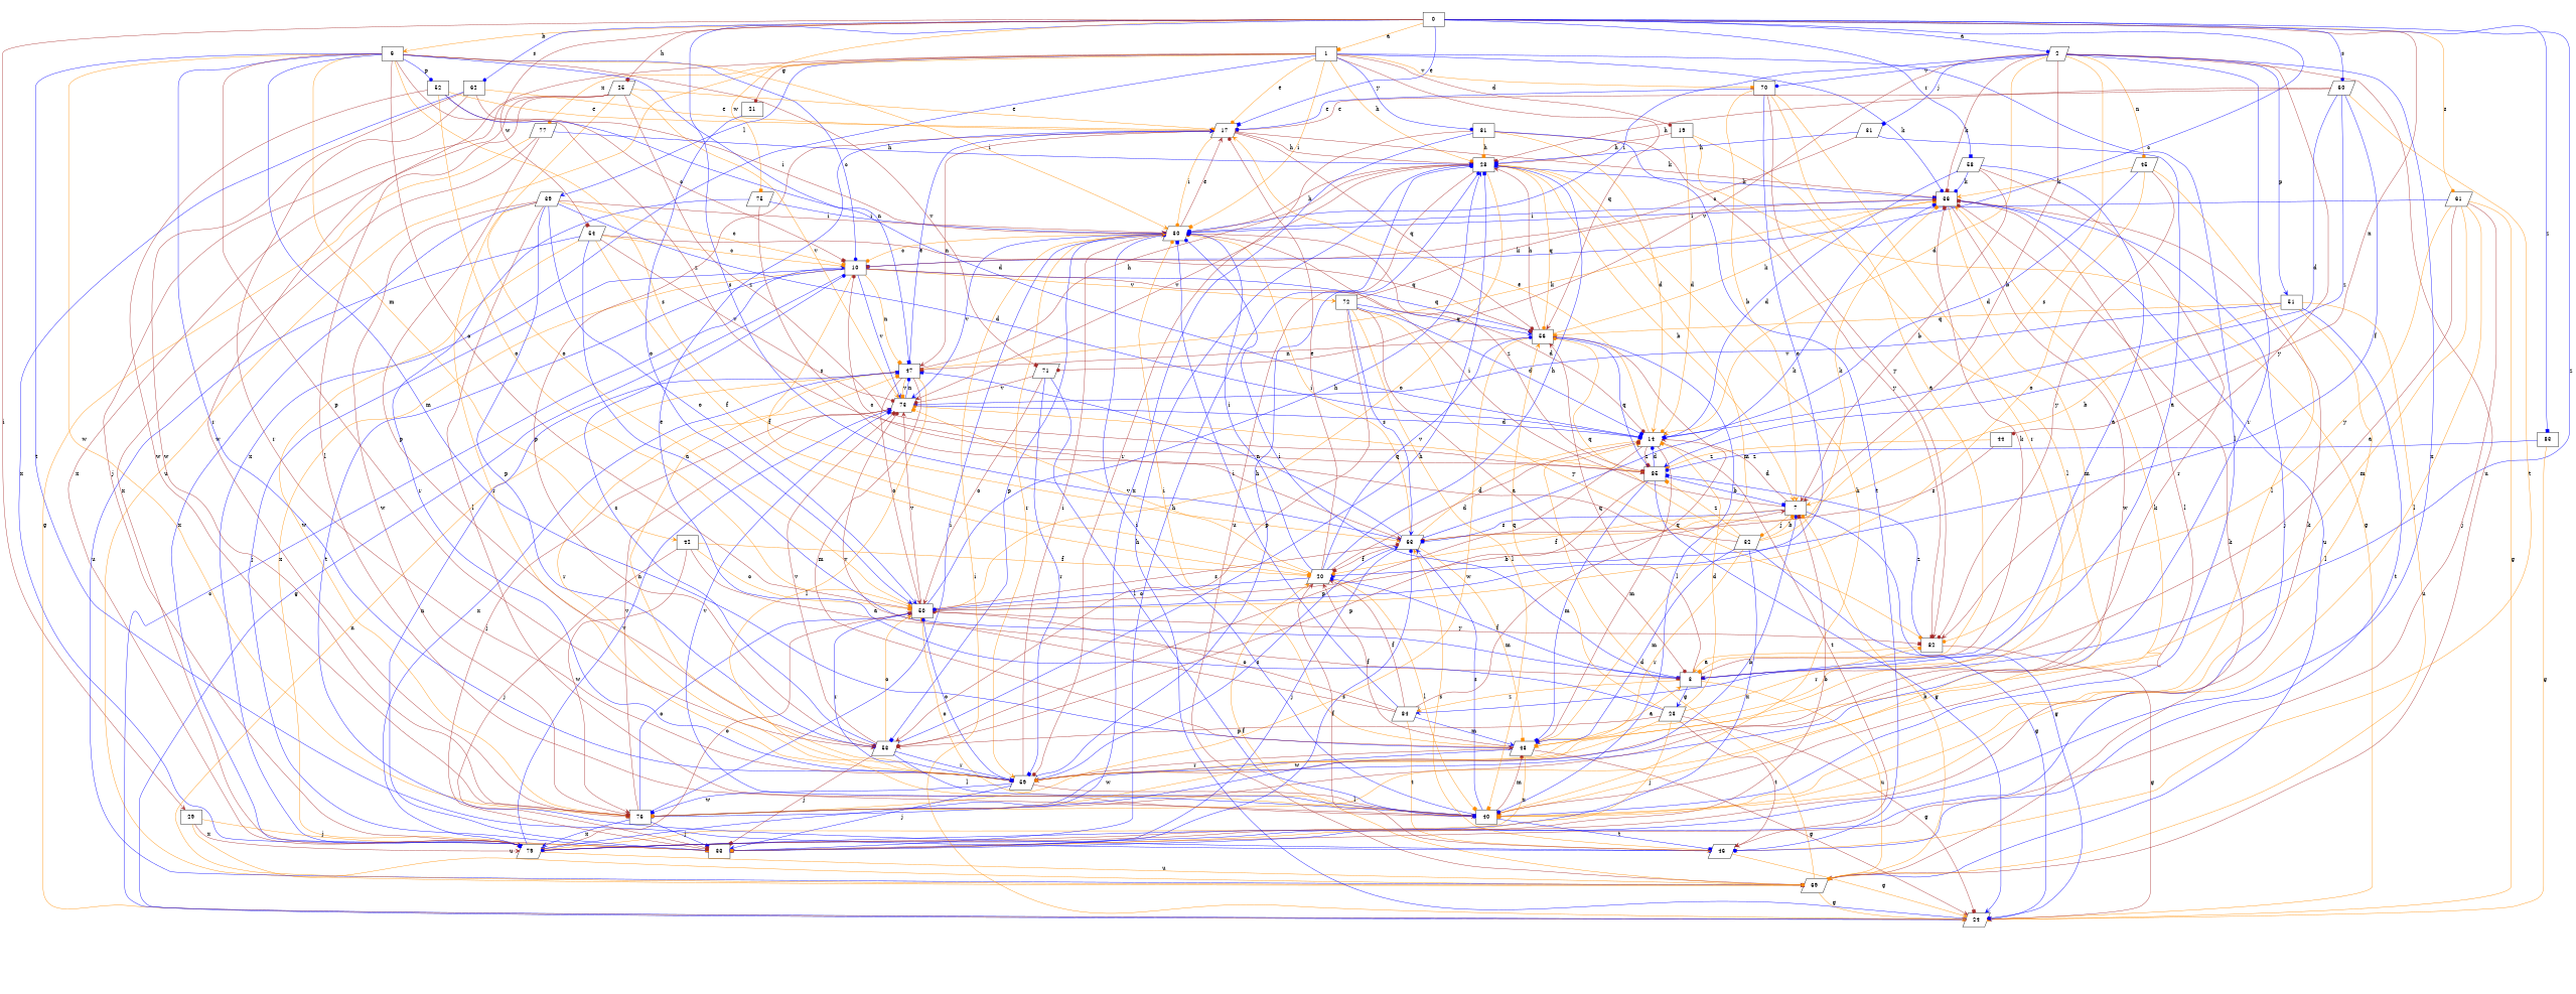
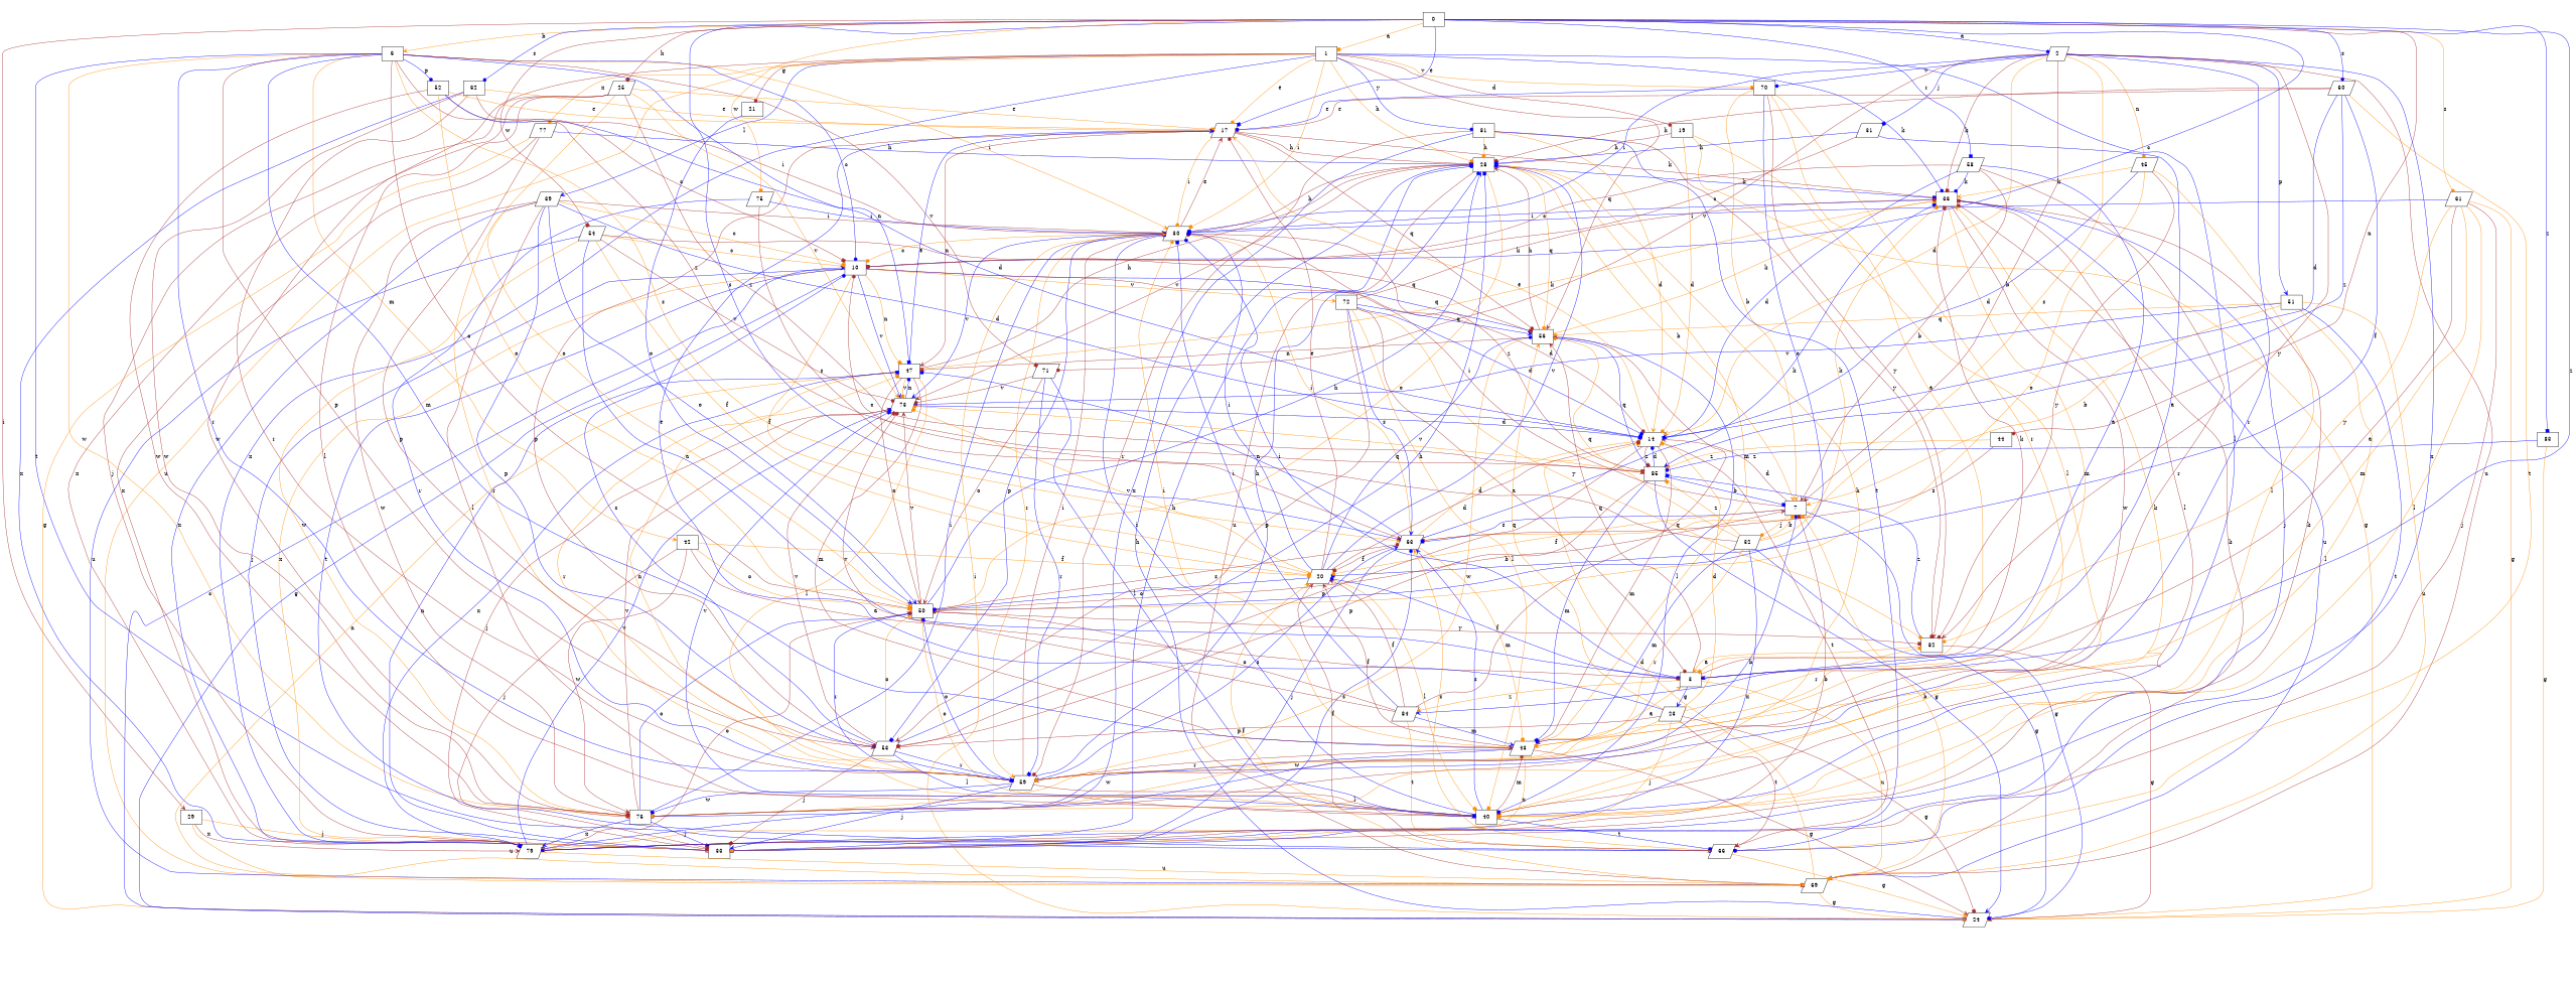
  strict digraph {
    node [shape=box]
    edge [arrowhead=box color=blue]
    0
    1
    2 [shape=parallelogram]
    6
    10
    17 [shape=parallelogram]
    25 [shape=parallelogram]
    29
    44
    58 [shape=parallelogram]
    60 [shape=parallelogram]
    61 [shape=parallelogram]
    62
    63 [shape=parallelogram]
    n15 [label=54 shape=parallelogram]
    75 [shape=parallelogram]
    83
    84 [shape=parallelogram]
    n19 [label=19]
    21
    28
    30 [shape=parallelogram]
    36
    39 [shape=parallelogram]
    40
    56
    69 [shape=parallelogram]
    70
    76
    77 [shape=parallelogram]
    79 [shape=parallelogram]
    81
    7
    14 [shape=parallelogram]
    31 [shape=parallelogram]
    45 [shape=parallelogram]
    51
    59 [shape=parallelogram]
    71 [shape=parallelogram]
    82
    42
    43 [shape=parallelogram]
    47
    50
    52
    53 [shape=parallelogram]
-   66 [shape=parallelogram label=46]
+   66 [shape=parallelogram]
    85
    20 [shape=parallelogram]
    24 [shape=parallelogram]
    33
    72
    73 [shape=parallelogram]
    3
    32 [shape=parallelogram]
    23 [shape=parallelogram]
    0 -> 1 [color=darkorange label=a]
    0 -> 2 [arrowhead=dot label=a]
    0 -> 6 [arrowhead=vee color=darkorange label=b]
    0 -> 10 [label=c]
    0 -> 17 [label=e]
    0 -> 25 [color=brown label=h]
    0 -> 29 [arrowhead=vee color=brown label=i]
    0 -> 44 [arrowhead=dot color=brown label=n]
    0 -> 58 [label=r]
    0 -> 60 [arrowhead=dot label=s]
    0 -> 61 [arrowhead=dot color=darkorange label=s]
    0 -> 62 [arrowhead=dot label=s]
    0 -> 63 [label=s]
    0 -> n15 [color=brown label=w]
    0 -> 75 [color=darkorange label=w]
    0 -> 83 [label=z]
    0 -> 84 [arrowhead=vee label=z]
    1 -> 17 [arrowhead=dot color=darkorange label=e]
    1 -> n19 [arrowhead=dot color=brown label=d]
    1 -> 21 [arrowhead=dot color=brown label=g]
    1 -> 28 [arrowhead=dot color=darkorange label=h]
    1 -> 30 [color=darkorange label=i]
    1 -> 36 [arrowhead=dot label=k]
    1 -> 39 [arrowhead=vee label=l]
    1 -> 40 [label=l]
    1 -> 56 [arrowhead=vee color=brown label=q]
    1 -> 69 [arrowhead=vee color=darkorange label=u]
    1 -> 70 [color=darkorange label=v]
    1 -> 76 [color=brown label=w]
    1 -> 77 [arrowhead=dot color=darkorange label=x]
    1 -> 79 [label=x]
    1 -> 81 [arrowhead=dot label=y]
    2 -> 63 [color=darkorange label=s]
    2 -> 30 [label=i]
    2 -> 36 [color=brown label=k]
    2 -> 69 [arrowhead=vee color=brown label=u]
    2 -> 70 [arrowhead=dot label=v]
    2 -> 79 [arrowhead=vee label=x]
    2 -> 7 [arrowhead=vee color=brown label=b]
    2 -> 14 [arrowhead=vee color=darkorange label=d]
    2 -> 31 [label=j]
    2 -> 45 [arrowhead=dot color=darkorange label=n]
    2 -> 51 [arrowhead=vee label=p]
    2 -> 59 [arrowhead=vee label=r]
    2 -> 71 [arrowhead=dot color=brown label=v]
    2 -> 82 [arrowhead=vee color=brown label=y]
    6 -> 10 [arrowhead=dot label=c]
    6 -> 63 [arrowhead=vee color=darkorange label=s]
    6 -> 30 [arrowhead=vee color=darkorange label=i]
    6 -> 76 [color=darkorange label=w]
    6 -> 59 [label=r]
    6 -> 71 [color=brown label=v]
    6 -> 42 [arrowhead=vee color=darkorange label=m]
    6 -> 43 [arrowhead=vee label=m]
    6 -> 47 [label=n]
    6 -> 50 [color=brown label=o]
    6 -> 52 [arrowhead=dot label=p]
    6 -> 53 [arrowhead=vee color=brown label=p]
    6 -> 66 [arrowhead=dot label=t]
    6 -> 85 [color=brown label=z]
    10 -> 56 [label=q]
    10 -> 79 [arrowhead=vee color=darkorange label=x]
    10 -> 14 [arrowhead=dot color=brown label=d]
    10 -> 47 [color=darkorange label=n]
    10 -> 66 [arrowhead=dot label=t]
    10 -> 20 [arrowhead=vee color=darkorange label=f]
    10 -> 24 [arrowhead=dot label=g]
    10 -> 33 [label=j]
    10 -> 72 [arrowhead=vee color=darkorange label=v]
    10 -> 73 [arrowhead=vee label=v]
    17 -> 28 [color=brown label=h]
    17 -> 30 [arrowhead=dot color=darkorange label=i]
    17 -> 36 [color=brown label=k]
    17 -> 56 [arrowhead=dot color=brown label=q]
    17 -> 47 [arrowhead=vee color=brown label=n]
    17 -> 53 [arrowhead=dot color=brown label=p]
    25 -> 17 [color=darkorange label=e]
    25 -> 40 [arrowhead=vee color=brown label=l]
    25 -> 79 [color=brown label=x]
    25 -> 50 [arrowhead=vee color=darkorange label=o]
    25 -> 85 [arrowhead=vee color=brown label=z]
    25 -> 33 [color=brown label=j]
    25 -> 73 [arrowhead=vee color=darkorange label=v]
    29 -> 69 [color=darkorange label=u]
    29 -> 79 [arrowhead=vee color=brown label=x]
    29 -> 33 [color=darkorange label=j]
    44 -> 63 [arrowhead=dot color=brown label=s]
    44 -> 85 [arrowhead=dot color=darkorange label=z]
+   58 -> 10 [arrowhead=dot color=brown label=c]
    58 -> 36 [arrowhead=dot label=k]
    58 -> 7 [arrowhead=vee color=brown label=b]
    58 -> 14 [label=d]
    58 -> 59 [arrowhead=dot color=brown label=r]
    58 -> 3 [arrowhead=dot label=a]
    60 -> 17 [color=brown label=e]
    60 -> 28 [color=brown label=h]
    60 -> 14 [arrowhead=vee label=d]
    60 -> 66 [arrowhead=vee color=darkorange label=t]
    60 -> 85 [arrowhead=vee label=z]
    60 -> 20 [label=f]
    61 -> 30 [label=i]
    61 -> 40 [color=darkorange label=l]
    61 -> 82 [arrowhead=dot color=darkorange label=y]
    61 -> 43 [color=darkorange label=m]
    61 -> 24 [color=darkorange label=g]
    61 -> 33 [color=brown label=j]
    61 -> 3 [arrowhead=dot color=brown label=a]
    62 -> 17 [color=darkorange label=e]
    62 -> 30 [color=brown label=i]
    62 -> 76 [arrowhead=dot color=brown label=w]
    62 -> 79 [label=x]
    62 -> 59 [color=brown label=r]
    63 -> 30 [arrowhead=dot color=darkorange label=i]
    63 -> 36 [label=k]
    63 -> 14 [arrowhead=dot color=darkorange label=d]
    63 -> 43 [color=darkorange label=m]
    63 -> 47 [label=n]
    63 -> 20 [color=brown label=f]
    63 -> 33 [label=j]
    n15 -> 10 [arrowhead=dot color=darkorange label=c]
    n15 -> 56 [color=brown label=q]
    n15 -> 69 [label=u]
    n15 -> 76 [color=darkorange label=w]
    n15 -> 20 [arrowhead=dot color=darkorange label=f]
    n15 -> 73 [arrowhead=dot color=brown label=v]
    n15 -> 3 [label=a]
    75 -> 63 [arrowhead=vee color=brown label=s]
    75 -> 30 [arrowhead=vee label=i]
    75 -> 59 [arrowhead=dot label=r]
    83 -> 85 [arrowhead=dot label=z]
    83 -> 24 [arrowhead=vee color=darkorange label=g]
    84 -> 30 [label=i]
    84 -> 56 [arrowhead=vee color=brown label=q]
    84 -> 43 [arrowhead=vee label=m]
    84 -> 50 [arrowhead=dot color=brown label=o]
    84 -> 66 [arrowhead=vee color=darkorange label=t]
    84 -> 20 [arrowhead=vee color=brown label=f]
    84 -> 73 [arrowhead=dot color=brown label=v]
    n19 -> 28 [arrowhead=vee color=brown label=h]
    n19 -> 40 [arrowhead=vee color=darkorange label=l]
    n19 -> 14 [arrowhead=dot color=darkorange label=d]
    n19 -> 24 [arrowhead=dot color=darkorange label=g]
    21 -> 50 [arrowhead=vee label=o]
    28 -> 36 [label=k]
    28 -> 56 [arrowhead=dot color=darkorange label=q]
    28 -> 69 [color=brown label=u]
    28 -> 7 [arrowhead=vee color=darkorange label=b]
    28 -> 43 [color=darkorange label=m]
    28 -> 50 [arrowhead=vee color=darkorange label=o]
    28 -> 73 [arrowhead=vee color=brown label=v]
    30 -> 10 [arrowhead=dot color=darkorange label=c]
    30 -> 17 [arrowhead=vee color=brown label=e]
    30 -> 28 [color=brown label=h]
    30 -> 59 [arrowhead=vee color=darkorange label=r]
    30 -> 53 [label=p]
    30 -> 85 [color=brown label=z]
    30 -> 73 [arrowhead=vee label=v]
    36 -> 30 [arrowhead=dot label=i]
    36 -> 40 [arrowhead=dot color=brown label=l]
    36 -> 69 [arrowhead=vee label=u]
    36 -> 76 [arrowhead=dot color=brown label=w]
    36 -> 43 [arrowhead=vee color=darkorange label=m]
    36 -> 33 [label=j]
    39 -> 10 [color=darkorange label=c]
    39 -> 30 [arrowhead=vee color=brown label=i]
    39 -> 40 [arrowhead=vee color=brown label=l]
    39 -> 76 [arrowhead=dot color=brown label=w]
    39 -> 79 [arrowhead=dot label=x]
    39 -> 14 [arrowhead=dot label=d]
    39 -> 59 [arrowhead=vee color=darkorange label=r]
    39 -> 50 [arrowhead=vee label=o]
    39 -> 53 [arrowhead=dot label=p]
    40 -> 63 [arrowhead=vee label=s]
    40 -> 28 [arrowhead=dot color=darkorange label=h]
    40 -> 30 [arrowhead=dot label=i]
    40 -> 43 [arrowhead=dot color=brown label=m]
    40 -> 50 [color=darkorange label=o]
    40 -> 66 [label=t]
    40 -> 73 [label=v]
    56 -> 28 [arrowhead=vee color=brown label=h]
    56 -> 36 [color=darkorange label=k]
    56 -> 40 [arrowhead=dot label=l]
    56 -> 76 [arrowhead=dot color=darkorange label=w]
    56 -> 47 [color=brown label=n]
    69 -> 36 [arrowhead=dot color=brown label=k]
    69 -> 7 [arrowhead=dot color=darkorange label=b]
    69 -> 14 [color=darkorange label=d]
    69 -> 47 [arrowhead=vee color=darkorange label=n]
    69 -> 20 [arrowhead=vee color=darkorange label=f]
    69 -> 24 [arrowhead=vee color=darkorange label=g]
    70 -> 17 [arrowhead=dot label=e]
    70 -> 7 [arrowhead=vee color=darkorange label=b]
    70 -> 59 [arrowhead=dot color=darkorange label=r]
    70 -> 82 [arrowhead=vee color=brown label=y]
    70 -> 50 [arrowhead=dot label=o]
    70 -> 3 [color=darkorange label=a]
    76 -> 30 [label=i]
    76 -> 36 [arrowhead=vee color=darkorange label=k]
    76 -> 79 [arrowhead=vee label=x]
    76 -> 7 [arrowhead=dot label=b]
    76 -> 50 [arrowhead=vee label=o]
    76 -> 33 [label=j]
    76 -> 73 [arrowhead=vee color=brown label=v]
    77 -> 28 [arrowhead=vee label=h]
    77 -> 79 [arrowhead=vee color=brown label=x]
    77 -> 53 [arrowhead=vee color=brown label=p]
    77 -> 24 [arrowhead=dot color=darkorange label=g]
    79 -> 36 [color=brown label=k]
    79 -> 69 [arrowhead=dot color=darkorange label=u]
    79 -> 7 [color=brown label=b]
    79 -> 50 [color=brown label=o]
    79 -> 73 [label=v]
    81 -> 28 [color=darkorange label=h]
    81 -> 79 [label=x]
    81 -> 14 [arrowhead=vee color=darkorange label=d]
    81 -> 59 [arrowhead=dot color=brown label=r]
    81 -> 82 [color=brown label=y]
    81 -> 66 [arrowhead=dot label=t]
    7 -> 63 [label=s]
    7 -> 30 [arrowhead=dot color=brown label=i]
    7 -> 14 [arrowhead=vee color=brown label=d]
    7 -> 20 [arrowhead=dot color=darkorange label=f]
    7 -> 24 [arrowhead=dot label=g]
    7 -> 32 [arrowhead=dot color=darkorange label=j]
    14 -> 17 [arrowhead=vee color=darkorange label=e]
    14 -> 43 [color=brown label=m]
    14 -> 53 [arrowhead=dot color=brown label=p]
    14 -> 66 [arrowhead=vee color=brown label=t]
    14 -> 85 [color=brown label=z]
    31 -> 10 [arrowhead=dot color=brown label=c]
    31 -> 28 [label=h]
    31 -> 3 [arrowhead=vee label=a]
    45 -> 36 [arrowhead=vee color=darkorange label=k]
    45 -> 40 [color=darkorange label=l]
    45 -> 14 [arrowhead=dot label=d]
    45 -> 82 [arrowhead=dot color=brown label=y]
    45 -> 50 [arrowhead=vee color=darkorange label=o]
    51 -> 40 [color=darkorange label=l]
    51 -> 56 [color=darkorange label=q]
    51 -> 69 [arrowhead=vee color=darkorange label=u]
    51 -> 7 [arrowhead=vee color=darkorange label=b]
    51 -> 66 [arrowhead=dot label=t]
    51 -> 73 [arrowhead=dot label=v]
    59 -> 63 [arrowhead=vee label=s]
    59 -> 28 [arrowhead=dot label=h]
    59 -> 30 [arrowhead=vee color=brown label=i]
    59 -> 40 [arrowhead=dot color=brown label=l]
    59 -> 76 [label=w]
    59 -> 47 [color=darkorange label=n]
    59 -> 50 [arrowhead=dot label=o]
    59 -> 33 [arrowhead=vee label=j]
    71 -> 40 [arrowhead=dot label=l]
    71 -> 59 [label=r]
    71 -> 50 [arrowhead=vee color=brown label=o]
    71 -> 73 [arrowhead=dot color=brown label=v]
    82 -> 85 [label=z]
    82 -> 24 [arrowhead=vee color=brown label=g]
    82 -> 3 [arrowhead=vee color=darkorange label=a]
    42 -> 76 [arrowhead=vee color=brown label=w]
    42 -> 50 [color=darkorange label=o]
    42 -> 20 [color=darkorange label=f]
    42 -> 33 [color=brown label=j]
    42 -> 3 [color=brown label=a]
    43 -> 30 [arrowhead=dot color=darkorange label=i]
    43 -> 76 [arrowhead=dot label=w]
    43 -> 79 [color=darkorange label=x]
    43 -> 59 [arrowhead=vee color=brown label=r]
    43 -> 20 [arrowhead=vee color=brown label=f]
    43 -> 24 [arrowhead=vee color=brown label=g]
    43 -> 3 [arrowhead=vee color=darkorange label=a]
    47 -> 17 [arrowhead=vee label=e]
    47 -> 28 [arrowhead=dot color=brown label=h]
    47 -> 36 [arrowhead=dot color=darkorange label=k]
    47 -> 40 [arrowhead=dot color=darkorange label=l]
    47 -> 79 [label=x]
    47 -> 59 [color=darkorange label=r]
    47 -> 43 [arrowhead=vee color=brown label=m]
    47 -> 50 [arrowhead=vee color=brown label=o]
    47 -> 73 [color=darkorange label=v]
    50 -> 63 [arrowhead=dot color=brown label=s]
    50 -> 28 [arrowhead=vee label=h]
    50 -> 7 [arrowhead=vee color=brown label=b]
    50 -> 59 [label=r]
    50 -> 82 [color=brown label=y]
    50 -> 73 [arrowhead=vee color=brown label=v]
    52 -> 10 [color=brown label=c]
    52 -> 17 [arrowhead=vee color=darkorange label=e]
    52 -> 76 [color=brown label=w]
    52 -> 14 [label=d]
    52 -> 50 [arrowhead=vee color=darkorange label=o]
    53 -> 10 [arrowhead=dot label=c]
    53 -> 28 [label=h]
    53 -> 40 [label=l]
    53 -> 59 [arrowhead=vee label=r]
    53 -> 50 [arrowhead=vee color=darkorange label=o]
    53 -> 33 [color=brown label=j]
    53 -> 73 [color=brown label=v]
    66 -> 63 [arrowhead=vee color=darkorange label=s]
    66 -> 20 [arrowhead=vee color=brown label=f]
    66 -> 24 [arrowhead=vee color=darkorange label=g]
    85 -> 56 [arrowhead=dot label=q]
    85 -> 7 [label=b]
    85 -> 14 [arrowhead=dot label=d]
    85 -> 43 [label=m]
    85 -> 53 [arrowhead=dot color=brown label=p]
    85 -> 24 [arrowhead=vee label=g]
    85 -> 73 [arrowhead=dot color=darkorange label=v]
    20 -> 17 [arrowhead=dot color=brown label=e]
-   20 -> 28 [label=h]
+   20 -> 28 [label=v]
    20 -> 30 [label=i]
    20 -> 40 [color=darkorange label=l]
    20 -> 56 [arrowhead=dot label=q]
    20 -> 14 [color=brown label=d]
    20 -> 50 [arrowhead=dot label=o]
    20 -> 73 [color=darkorange label=v]
    24 -> 10 [arrowhead=vee label=c]
    24 -> 28 [label=h]
    24 -> 30 [arrowhead=vee color=darkorange label=i]
    33 -> 63 [arrowhead=dot label=s]
    33 -> 28 [arrowhead=dot label=h]
    33 -> 47 [label=n]
    72 -> 63 [arrowhead=vee label=s]
    72 -> 36 [arrowhead=dot color=brown label=k]
    72 -> 40 [color=darkorange label=l]
    72 -> 56 [arrowhead=vee label=q]
    72 -> 14 [label=d]
    72 -> 82 [arrowhead=dot color=darkorange label=y]
    72 -> 53 [arrowhead=vee color=brown label=p]
    72 -> 3 [arrowhead=dot color=brown label=a]
    73 -> 14 [label=d]
    73 -> 47 [arrowhead=dot label=n]
    73 -> 33 [arrowhead=dot color=brown label=j]
    3 -> 84 [arrowhead=vee color=darkorange label=z]
    3 -> 30 [arrowhead=dot label=i]
    3 -> 36 [color=brown label=k]
    3 -> 56 [arrowhead=vee color=brown label=q]
    3 -> 69 [color=darkorange label=u]
    3 -> 20 [arrowhead=dot label=f]
    3 -> 23 [arrowhead=vee label=g]
    32 -> 10 [arrowhead=dot color=brown label=c]
    32 -> 36 [color=darkorange label=k]
    32 -> 56 [arrowhead=dot color=darkorange label=q]
    32 -> 79 [arrowhead=dot label=x]
    32 -> 7 [color=darkorange label=b]
    32 -> 59 [arrowhead=vee color=darkorange label=r]
    32 -> 43 [arrowhead=vee label=m]
    32 -> 85 [color=darkorange label=z]
    32 -> 24 [arrowhead=vee label=g]
    23 -> 17 [arrowhead=vee label=e]
    23 -> 56 [arrowhead=vee color=darkorange label=q]
    23 -> 76 [color=darkorange label=w]
    23 -> 14 [color=darkorange label=d]
    23 -> 82 [arrowhead=dot color=darkorange label=r]
    23 -> 53 [arrowhead=vee color=brown label=p]
    23 -> 66 [arrowhead=vee color=brown label=t]
    23 -> 24 [color=brown label=g]
    23 -> 33 [color=darkorange label=j]
  }
